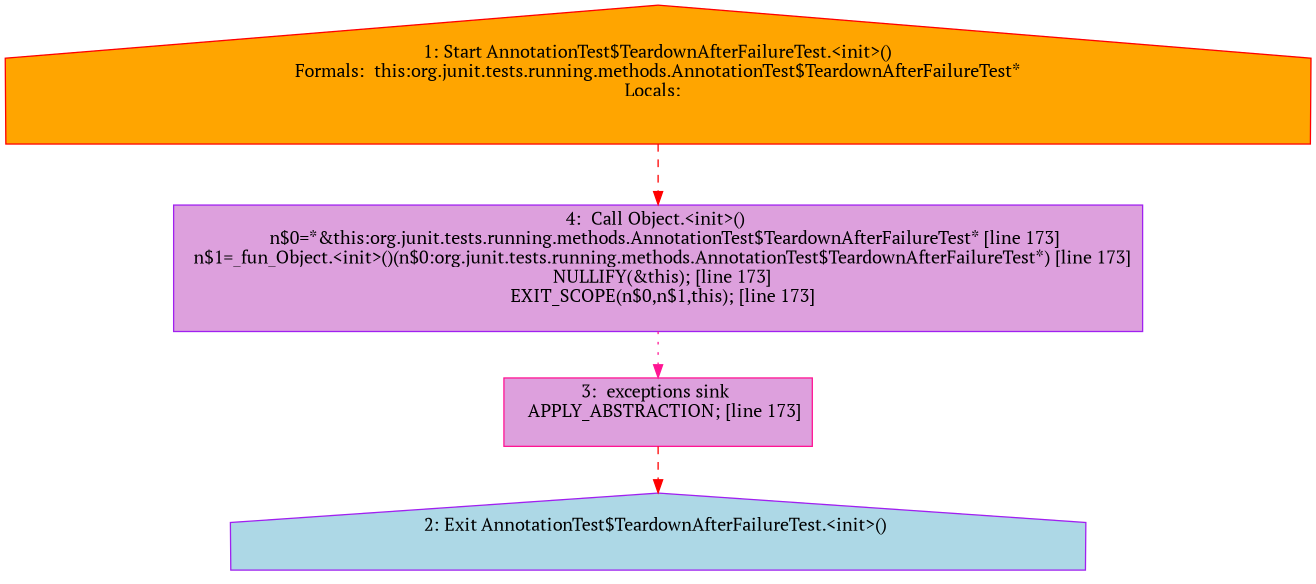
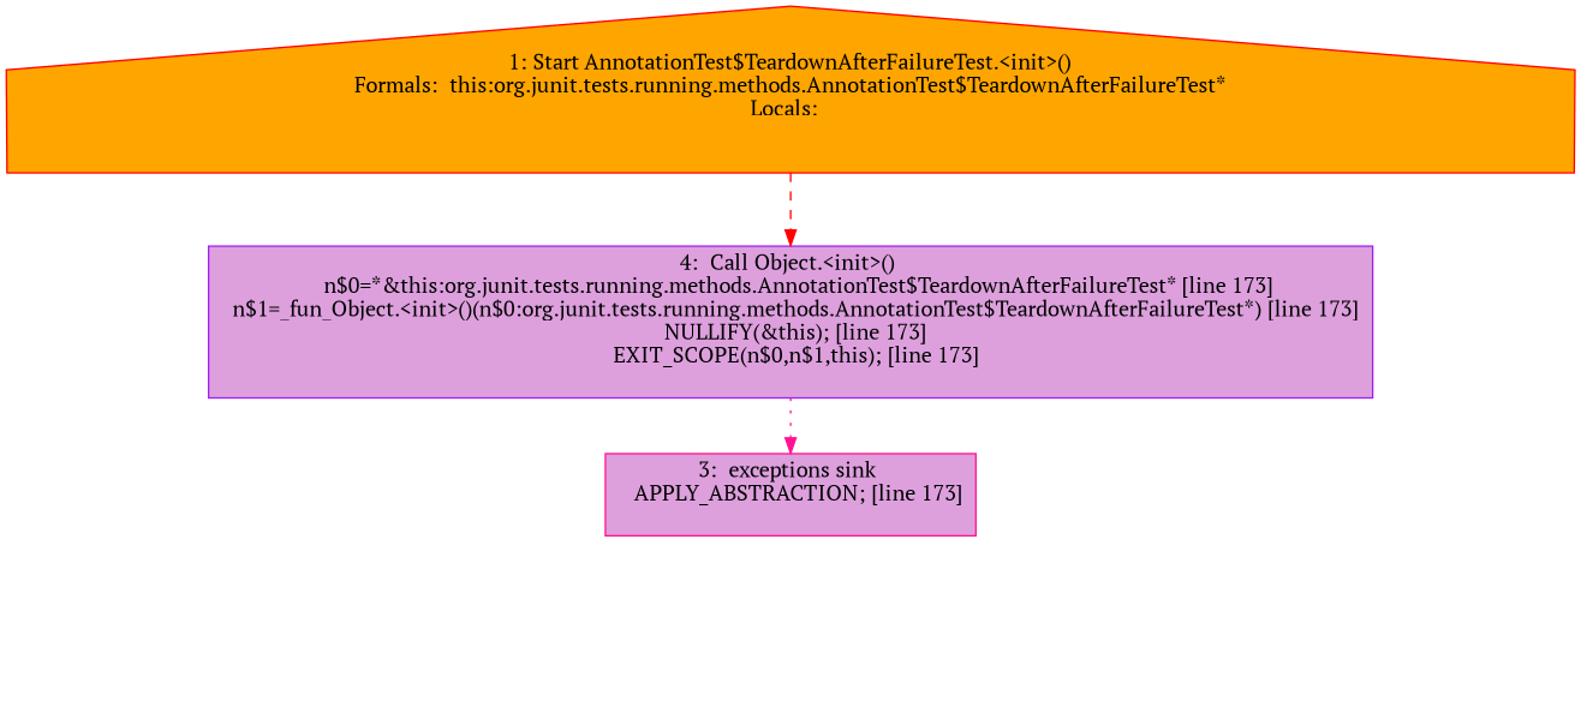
  digraph {
    fontname="PT Serif"
    node [color=purple fillcolor=plum fontname="PT Serif" shape=house style=filled]
    edge [color=red fontname="PT Serif" style=dashed]
    n1 [color=red fillcolor=orange label="1: Start AnnotationTest$TeardownAfterFailureTest.<init>()\nFormals:  this:org.junit.tests.running.methods.AnnotationTest$TeardownAfterFailureTest*\nLocals:  \n  "]
    n2 [label="4:  Call Object.<init>() \n   n$0=*&this:org.junit.tests.running.methods.AnnotationTest$TeardownAfterFailureTest* [line 173]\n  n$1=_fun_Object.<init>()(n$0:org.junit.tests.running.methods.AnnotationTest$TeardownAfterFailureTest*) [line 173]\n  NULLIFY(&this); [line 173]\n  EXIT_SCOPE(n$0,n$1,this); [line 173]\n " shape=box]
    n3 [color=deeppink label="3:  exceptions sink \n   APPLY_ABSTRACTION; [line 173]\n " shape=box]
-   n4 [fillcolor=lightblue label="2: Exit AnnotationTest$TeardownAfterFailureTest.<init>() \n  "]
    n1 -> n2
    n2 -> n3 [color=deeppink style=dotted]
-   n3 -> n4
  }
